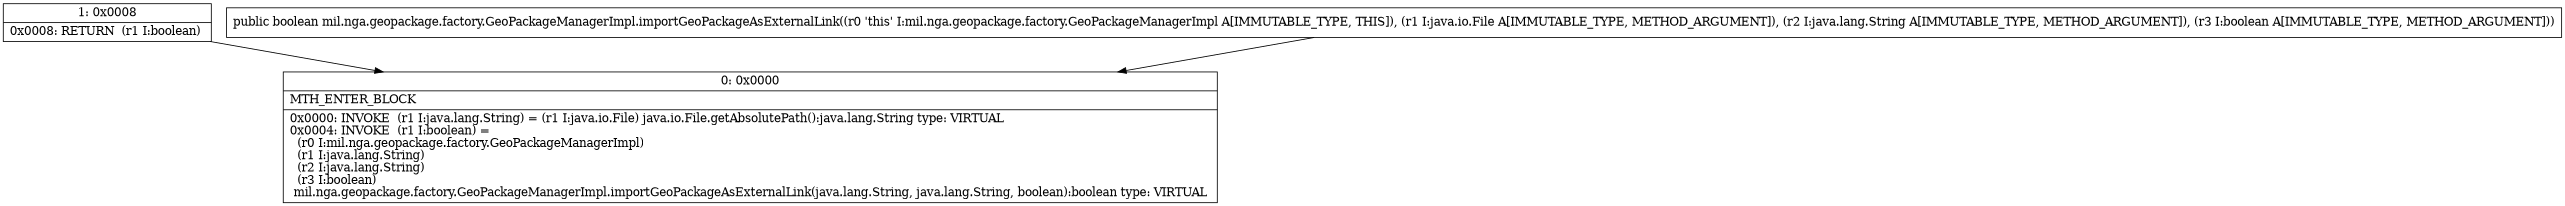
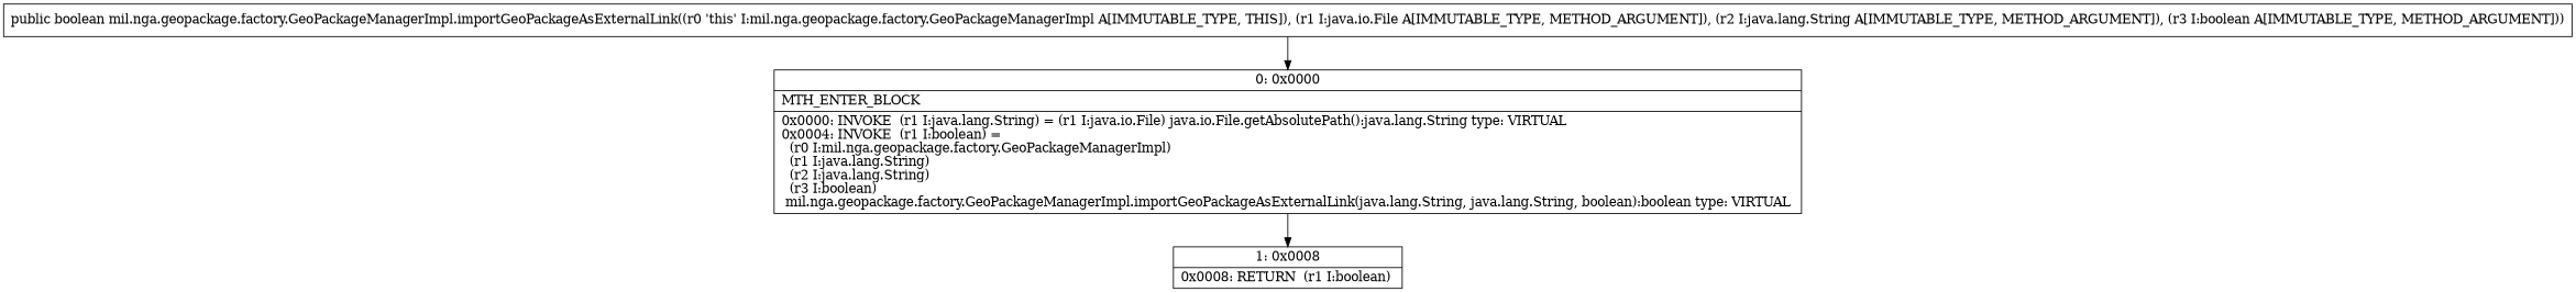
  digraph {
    node [shape=record]
    n1 [label="{0\:\ 0x0000|MTH_ENTER_BLOCK\l|0x0000: INVOKE  (r1 I:java.lang.String) = (r1 I:java.io.File) java.io.File.getAbsolutePath():java.lang.String type: VIRTUAL \l0x0004: INVOKE  (r1 I:boolean) = \l  (r0 I:mil.nga.geopackage.factory.GeoPackageManagerImpl)\l  (r1 I:java.lang.String)\l  (r2 I:java.lang.String)\l  (r3 I:boolean)\l mil.nga.geopackage.factory.GeoPackageManagerImpl.importGeoPackageAsExternalLink(java.lang.String, java.lang.String, boolean):boolean type: VIRTUAL \l}"]
    n2 [label="{1\:\ 0x0008|0x0008: RETURN  (r1 I:boolean) \l}"]
    n3 [label="{public boolean mil.nga.geopackage.factory.GeoPackageManagerImpl.importGeoPackageAsExternalLink((r0 'this' I:mil.nga.geopackage.factory.GeoPackageManagerImpl A[IMMUTABLE_TYPE, THIS]), (r1 I:java.io.File A[IMMUTABLE_TYPE, METHOD_ARGUMENT]), (r2 I:java.lang.String A[IMMUTABLE_TYPE, METHOD_ARGUMENT]), (r3 I:boolean A[IMMUTABLE_TYPE, METHOD_ARGUMENT])) }"]
-   n2 -> n1
+   n1 -> n2
    n3 -> n1
  }
